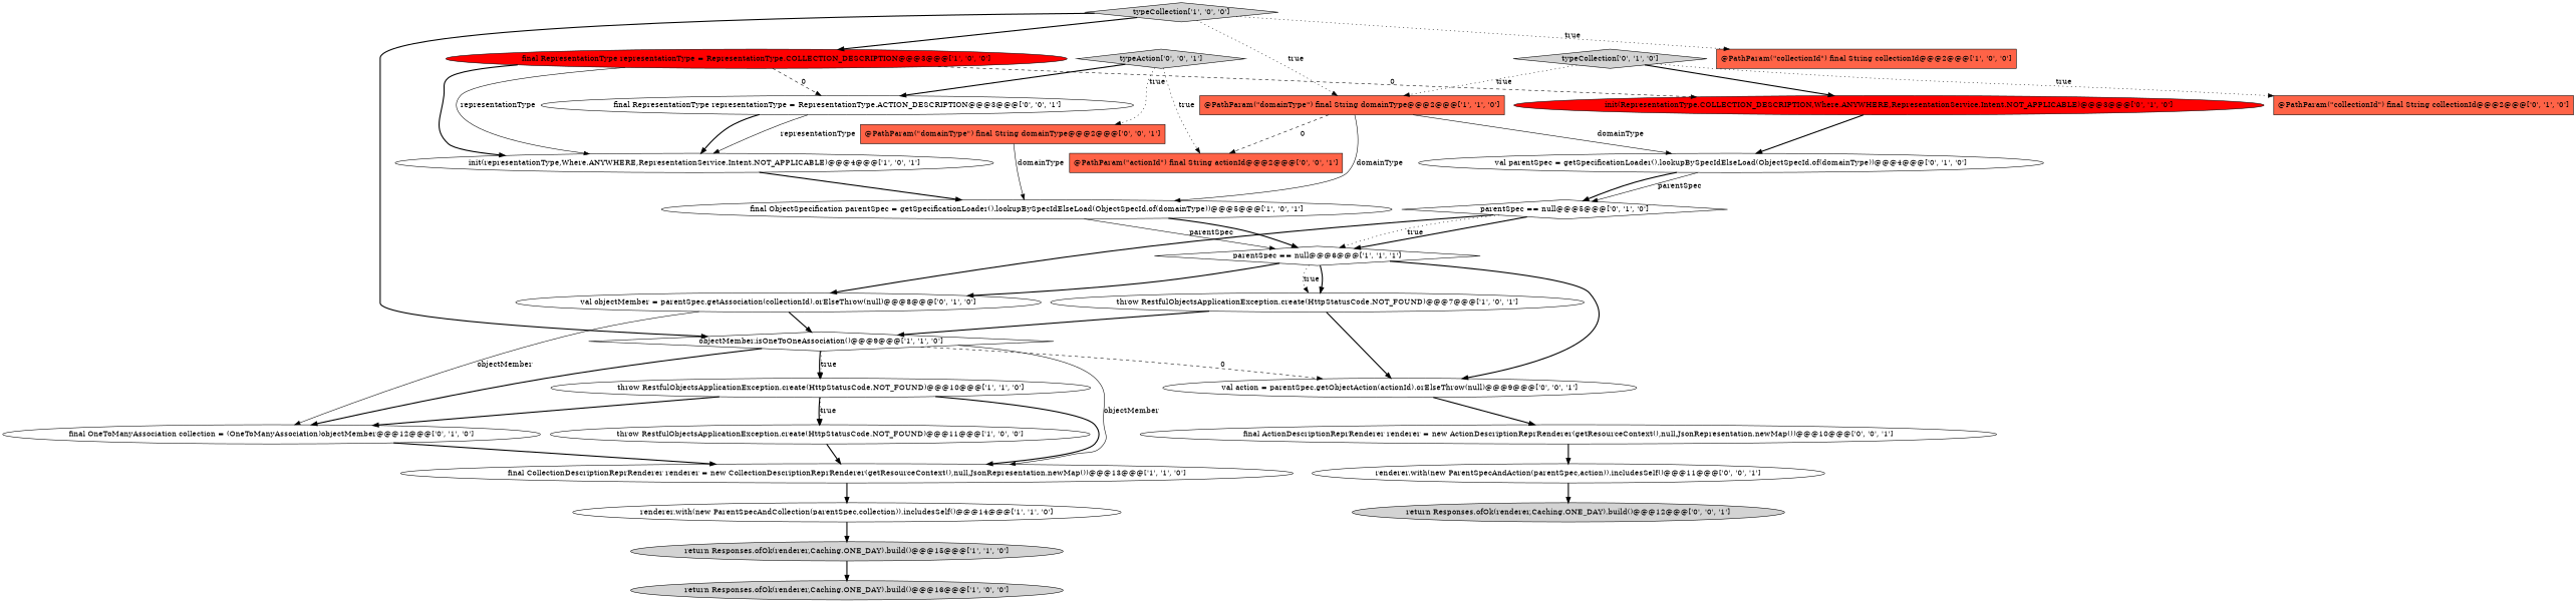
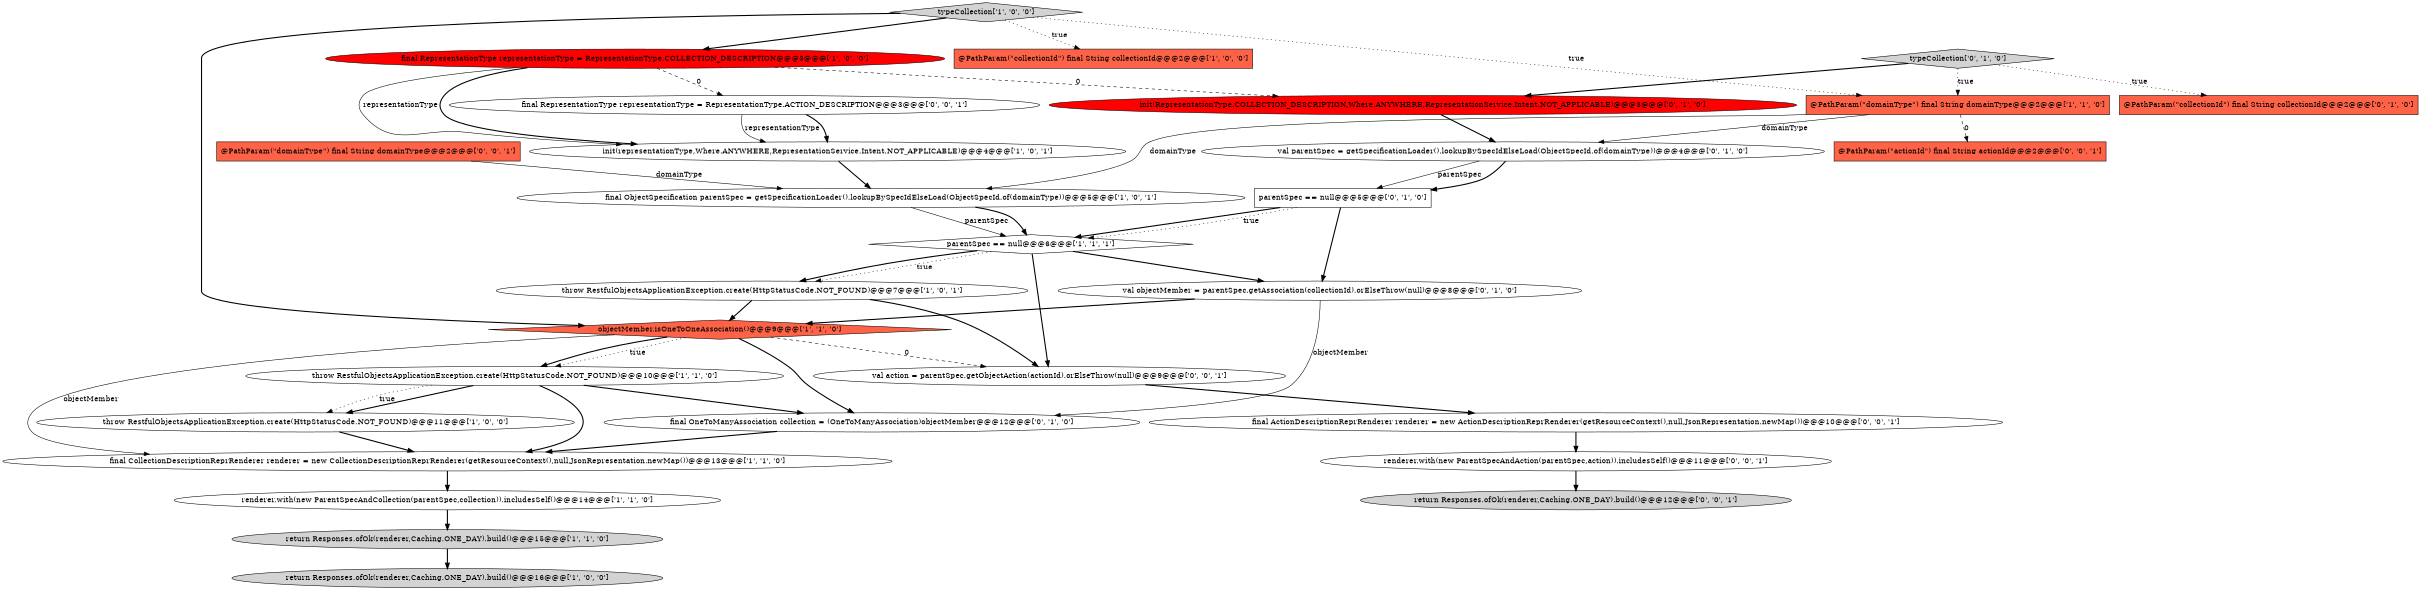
  digraph {
    node [fillcolor=white shape=ellipse style=filled]
    edge [style=bold]
    n1 [label="final RepresentationType representationType = RepresentationType.ACTION_DESCRIPTION@@@3@@@['0', '0', '1']"]
    n2 [label="init(representationType,Where.ANYWHERE,RepresentationService.Intent.NOT_APPLICABLE)@@@4@@@['1', '0', '1']"]
    n3 [label="final ObjectSpecification parentSpec = getSpecificationLoader().lookupBySpecIdElseLoad(ObjectSpecId.of(domainType))@@@5@@@['1', '0', '1']"]
    n4 [fillcolor=red label="init(RepresentationType.COLLECTION_DESCRIPTION,Where.ANYWHERE,RepresentationService.Intent.NOT_APPLICABLE)@@@3@@@['0', '1', '0']"]
    n5 [label="val parentSpec = getSpecificationLoader().lookupBySpecIdElseLoad(ObjectSpecId.of(domainType))@@@4@@@['0', '1', '0']"]
-   n6 [label="parentSpec == null@@@5@@@['0', '1', '0']" shape=diamond]
+   n6 [label="parentSpec == null@@@5@@@['0', '1', '0']" shape=box]
    n7 [label="final OneToManyAssociation collection = (OneToManyAssociation)objectMember@@@12@@@['0', '1', '0']"]
    n8 [label="final CollectionDescriptionReprRenderer renderer = new CollectionDescriptionReprRenderer(getResourceContext(),null,JsonRepresentation.newMap())@@@13@@@['1', '1', '0']"]
    n9 [label="renderer.with(new ParentSpecAndCollection(parentSpec,collection)).includesSelf()@@@14@@@['1', '1', '0']"]
    n10 [label="final ActionDescriptionReprRenderer renderer = new ActionDescriptionReprRenderer(getResourceContext(),null,JsonRepresentation.newMap())@@@10@@@['0', '0', '1']"]
    n11 [label="renderer.with(new ParentSpecAndAction(parentSpec,action)).includesSelf()@@@11@@@['0', '0', '1']"]
    n12 [fillcolor=lightgray label="return Responses.ofOk(renderer,Caching.ONE_DAY).build()@@@12@@@['0', '0', '1']"]
    n13 [label="throw RestfulObjectsApplicationException.create(HttpStatusCode.NOT_FOUND)@@@7@@@['1', '0', '1']"]
    n14 [label="val action = parentSpec.getObjectAction(actionId).orElseThrow(null)@@@9@@@['0', '0', '1']"]
-   n15 [label="objectMember.isOneToOneAssociation()@@@9@@@['1', '1', '0']" shape=diamond]
+   n15 [fillcolor=tomato label="objectMember.isOneToOneAssociation()@@@9@@@['1', '1', '0']" shape=diamond]
    n16 [label="throw RestfulObjectsApplicationException.create(HttpStatusCode.NOT_FOUND)@@@10@@@['1', '1', '0']"]
    n17 [label="parentSpec == null@@@6@@@['1', '1', '1']" shape=diamond]
    n18 [label="val objectMember = parentSpec.getAssociation(collectionId).orElseThrow(null)@@@8@@@['0', '1', '0']"]
    n19 [fillcolor=tomato label="@PathParam(\"actionId\") final String actionId@@@2@@@['0', '0', '1']" shape=box]
    n20 [fillcolor=tomato label="@PathParam(\"collectionId\") final String collectionId@@@2@@@['1', '0', '0']" shape=box]
    n21 [fillcolor=lightgray label="return Responses.ofOk(renderer,Caching.ONE_DAY).build()@@@15@@@['1', '1', '0']"]
    n22 [fillcolor=lightgray label="return Responses.ofOk(renderer,Caching.ONE_DAY).build()@@@16@@@['1', '0', '0']"]
-   n23 [fillcolor=lightgray label="typeAction['0', '0', '1']" shape=diamond]
    n24 [fillcolor=tomato label="@PathParam(\"domainType\") final String domainType@@@2@@@['0', '0', '1']" shape=box]
    n25 [label="throw RestfulObjectsApplicationException.create(HttpStatusCode.NOT_FOUND)@@@11@@@['1', '0', '0']"]
    n26 [fillcolor=tomato label="@PathParam(\"domainType\") final String domainType@@@2@@@['1', '1', '0']" shape=box]
    n27 [fillcolor=tomato label="@PathParam(\"collectionId\") final String collectionId@@@2@@@['0', '1', '0']" shape=box]
    n28 [fillcolor=lightgray label="typeCollection['0', '1', '0']" shape=diamond]
    n29 [fillcolor=red label="final RepresentationType representationType = RepresentationType.COLLECTION_DESCRIPTION@@@3@@@['1', '0', '0']"]
    n30 [fillcolor=lightgray label="typeCollection['1', '0', '0']" shape=diamond]
    n1 -> n2 [label=representationType style=solid]
    n1 -> n2
    n2 -> n3
    n3 -> n17 [label=parentSpec style=solid]
    n3 -> n17
    n4 -> n5
    n5 -> n6 [label=parentSpec style=solid]
    n5 -> n6
    n6 -> n17
    n6 -> n17 [label=true style=dotted]
    n6 -> n18
    n7 -> n8
    n8 -> n9
    n9 -> n21
    n10 -> n11
    n11 -> n12
    n13 -> n14
    n13 -> n15
    n14 -> n10
    n15 -> n7
    n15 -> n8 [label=objectMember style=solid]
    n15 -> n14 [label=0 style=dashed]
    n15 -> n16 [label=true style=dotted]
    n15 -> n16
    n16 -> n7
    n16 -> n8
    n16 -> n25
    n16 -> n25 [label=true style=dotted]
    n17 -> n13
    n17 -> n13 [label=true style=dotted]
    n17 -> n14
    n17 -> n18
    n18 -> n7 [label=objectMember style=solid]
    n18 -> n15
    n21 -> n22
-   n23 -> n1
-   n23 -> n19 [label=true style=dotted]
-   n23 -> n24 [label=true style=dotted]
    n24 -> n3 [label=domainType style=solid]
    n25 -> n8
    n26 -> n3 [label=domainType style=solid]
    n26 -> n5 [label=domainType style=solid]
    n26 -> n19 [label=0 style=dashed]
    n28 -> n4
    n28 -> n26 [label=true style=dotted]
    n28 -> n27 [label=true style=dotted]
    n29 -> n1 [label=0 style=dashed]
    n29 -> n2
    n29 -> n2 [label=representationType style=solid]
    n29 -> n4 [label=0 style=dashed]
    n30 -> n15
    n30 -> n20 [label=true style=dotted]
    n30 -> n26 [label=true style=dotted]
    n30 -> n29
  }
